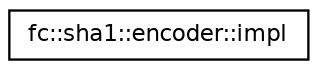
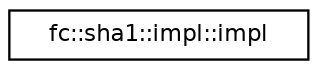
  digraph {
    rankdir=TB
-   n1 [color=black fillcolor=white fontname=Helvetica fontsize=10 height=0.2 label="fc::sha1::encoder::impl" shape=record style=filled width=0.4]
+   n1 [color=black fillcolor=white fontname=Helvetica fontsize=10 height=0.2 label="fc::sha1::impl::impl" shape=record style=filled width=0.4]
  }
